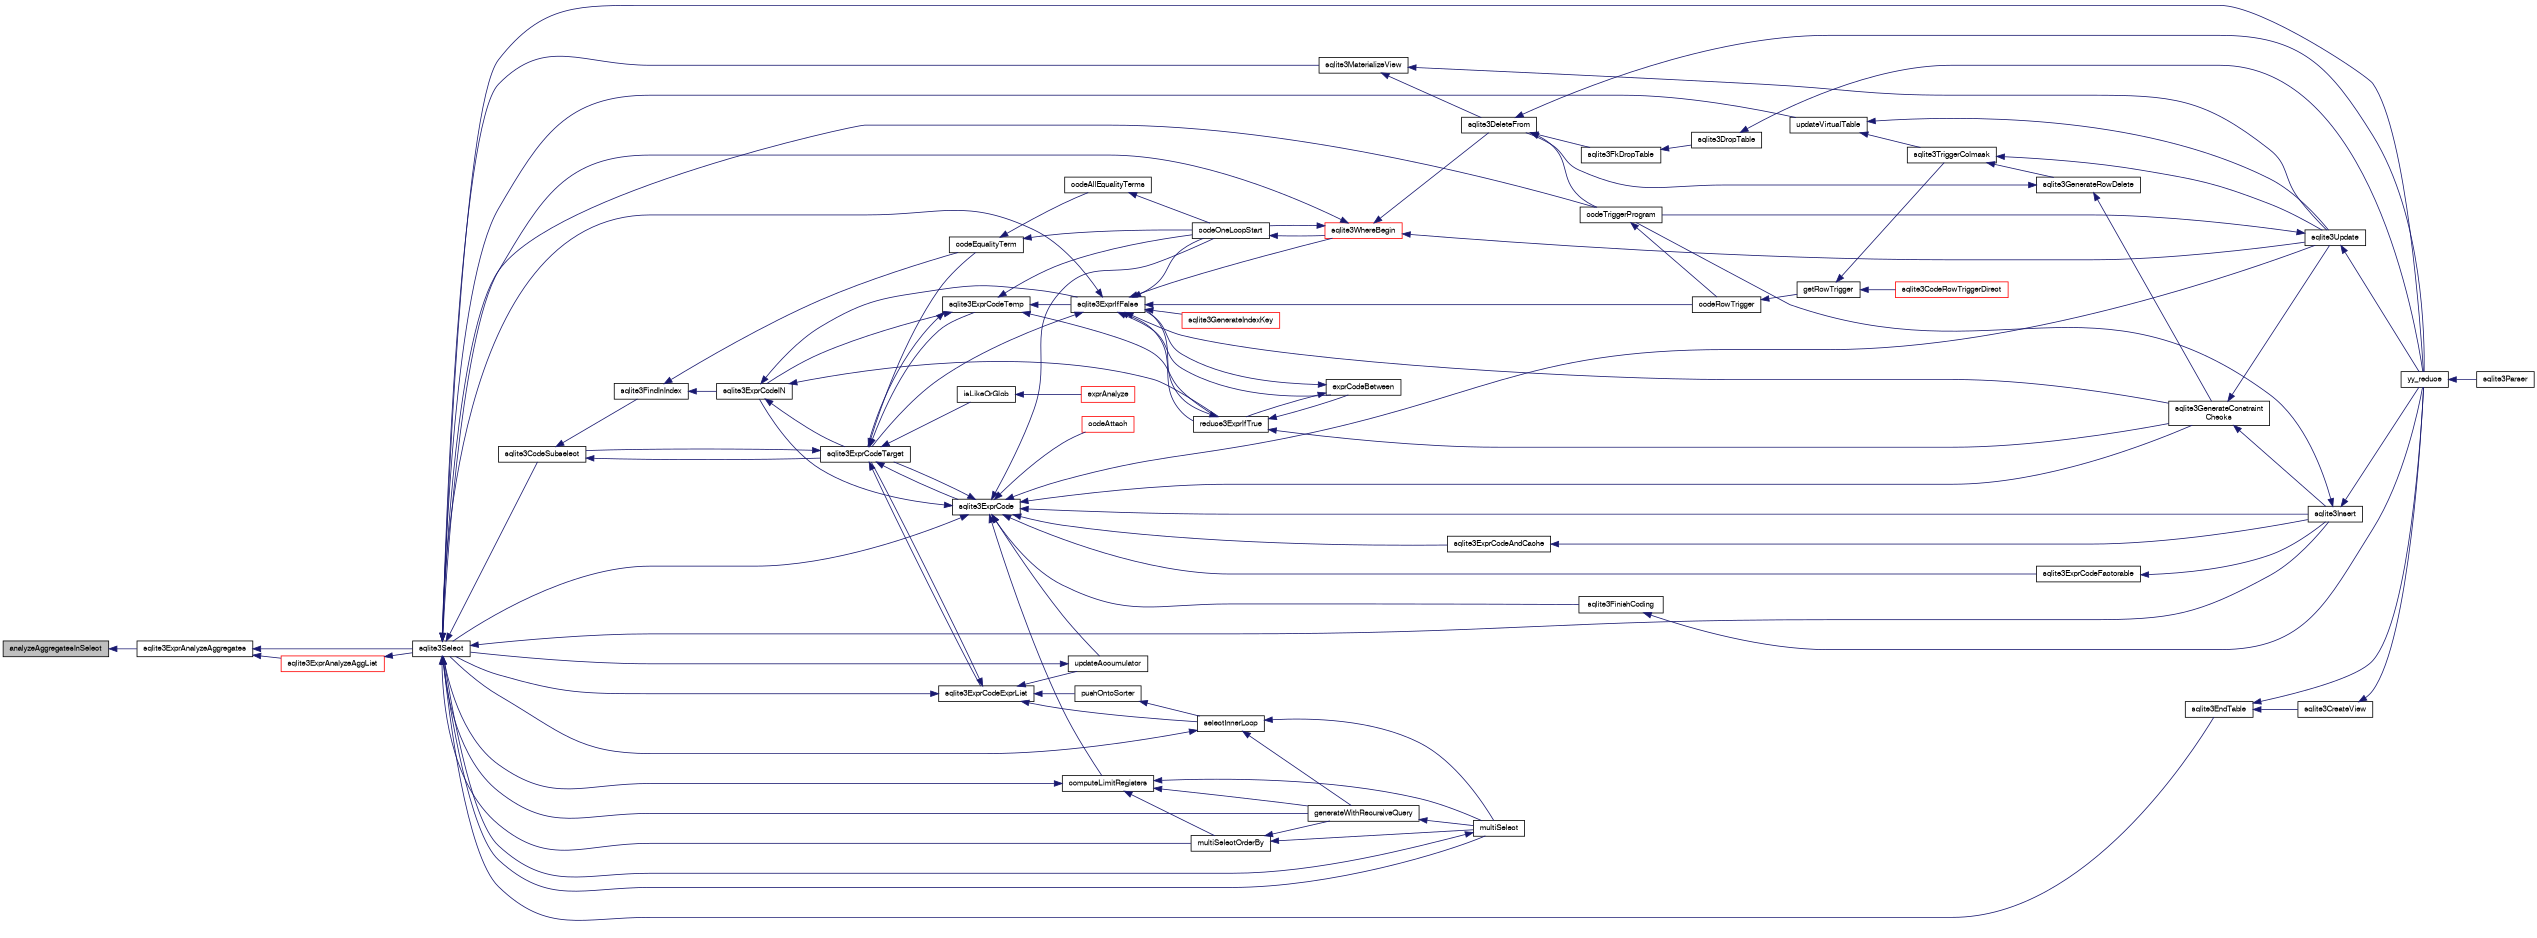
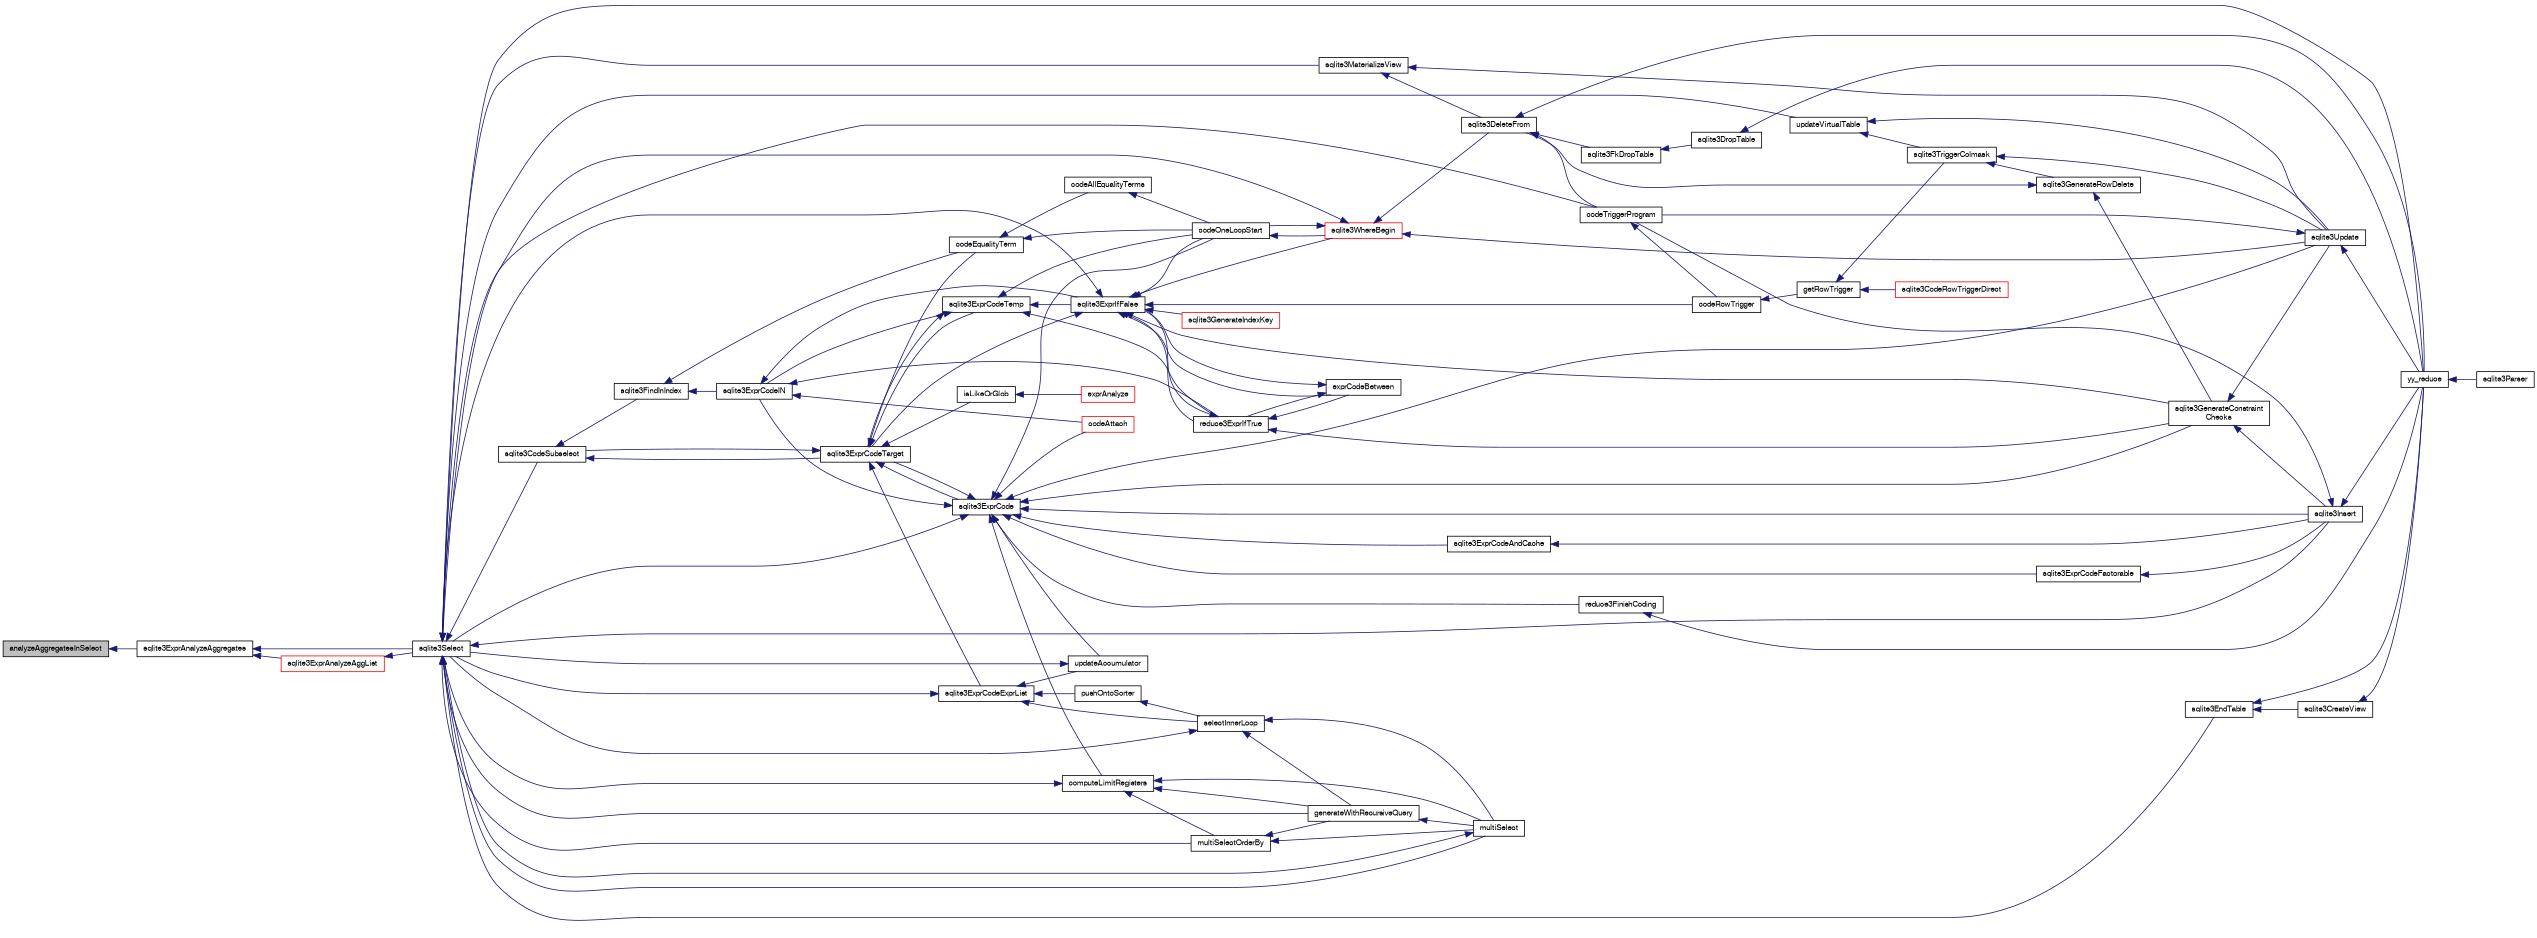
  digraph {
    rankdir=LR
    node [color=black fillcolor=white fontname=FreeSans fontsize=10 shape=record style=filled]
    edge [color=midnightblue dir=back fontname=FreeSans fontsize=10 labelfontname=FreeSans labelfontsize=10 style=solid]
    n1 [fillcolor=grey75 fontcolor=black height=0.2 label=analyzeAggregatesInSelect width=0.4]
    n2 [height=0.2 label=sqlite3ExprAnalyzeAggregates width=0.4]
    n3 [color=red height=0.2 label=sqlite3ExprAnalyzeAggList width=0.4]
    n4 [height=0.2 label=sqlite3Select width=0.4]
    n5 [height=0.2 label=sqlite3CodeSubselect width=0.4]
    n6 [height=0.2 label=sqlite3Insert width=0.4]
    n7 [height=0.2 label=codeTriggerProgram width=0.4]
    n8 [height=0.2 label=yy_reduce width=0.4]
    n9 [height=0.2 label=generateWithRecursiveQuery width=0.4]
    n10 [height=0.2 label=multiSelect width=0.4]
    n11 [height=0.2 label=multiSelectOrderBy width=0.4]
    n12 [height=0.2 label=sqlite3EndTable width=0.4]
    n13 [height=0.2 label=sqlite3MaterializeView width=0.4]
    n14 [height=0.2 label=updateVirtualTable width=0.4]
    n15 [height=0.2 label=sqlite3FindInIndex width=0.4]
    n16 [height=0.2 label=sqlite3ExprCodeTarget width=0.4]
    n17 [height=0.2 label=codeRowTrigger width=0.4]
    n18 [height=0.2 label=sqlite3Parser width=0.4]
    n19 [height=0.2 label=sqlite3CreateView width=0.4]
    n20 [height=0.2 label=sqlite3Update width=0.4]
    n21 [height=0.2 label=sqlite3DeleteFrom width=0.4]
    n22 [height=0.2 label=sqlite3TriggerColmask width=0.4]
    n23 [height=0.2 label=sqlite3ExprCodeIN width=0.4]
    n24 [height=0.2 label=codeEqualityTerm width=0.4]
    n25 [height=0.2 label=sqlite3ExprCodeTemp width=0.4]
    n26 [height=0.2 label=sqlite3ExprCode width=0.4]
    n27 [height=0.2 label=sqlite3ExprCodeExprList width=0.4]
    n28 [height=0.2 label=isLikeOrGlob width=0.4]
    n29 [height=0.2 label=reduce3ExprIfTrue width=0.4]
    n30 [height=0.2 label=sqlite3ExprIfFalse width=0.4]
    n31 [height=0.2 label=codeOneLoopStart width=0.4]
    n32 [height=0.2 label=codeAllEqualityTerms width=0.4]
    n33 [height=0.2 label=exprCodeBetween width=0.4]
    n34 [height=0.2 label="sqlite3GenerateConstraint\lChecks" width=0.4]
    n35 [color=red height=0.2 label=sqlite3GenerateIndexKey width=0.4]
    n36 [color=red height=0.2 label=sqlite3WhereBegin width=0.4]
    n37 [height=0.2 label=sqlite3ExprCodeFactorable width=0.4]
    n38 [height=0.2 label=sqlite3ExprCodeAndCache width=0.4]
    n39 [color=red height=0.2 label=codeAttach width=0.4]
-   n40 [height=0.2 label=sqlite3FinishCoding width=0.4]
+   n40 [height=0.2 label=reduce3FinishCoding width=0.4]
    n41 [height=0.2 label=computeLimitRegisters width=0.4]
    n42 [height=0.2 label=updateAccumulator width=0.4]
    n43 [height=0.2 label=pushOntoSorter width=0.4]
    n44 [height=0.2 label=selectInnerLoop width=0.4]
    n45 [color=red height=0.2 label=exprAnalyze width=0.4]
    n46 [height=0.2 label=getRowTrigger width=0.4]
    n47 [color=red height=0.2 label=sqlite3CodeRowTriggerDirect width=0.4]
    n48 [height=0.2 label=sqlite3GenerateRowDelete width=0.4]
    n49 [height=0.2 label=sqlite3FkDropTable width=0.4]
    n50 [height=0.2 label=sqlite3DropTable width=0.4]
    n1 -> n2
    n2 -> n3
    n2 -> n4
    n3 -> n4
    n4 -> n5
    n4 -> n6
    n4 -> n7
    n4 -> n8
    n4 -> n9
    n4 -> n10
    n4 -> n11
    n4 -> n12
    n4 -> n13
    n4 -> n14
    n5 -> n15
    n5 -> n16
    n6 -> n7
    n6 -> n8
    n7 -> n17
    n8 -> n18
    n9 -> n10
    n10 -> n4
    n11 -> n9
    n11 -> n10
    n12 -> n8
    n12 -> n19
    n13 -> n20
    n13 -> n21
    n14 -> n20
    n14 -> n22
    n15 -> n23
    n15 -> n24
    n16 -> n5
    n16 -> n24
    n16 -> n25
    n16 -> n26
    n16 -> n27
    n16 -> n28
    n17 -> n46
    n19 -> n8
    n20 -> n7
    n20 -> n8
    n21 -> n7
    n21 -> n8
    n21 -> n49
    n22 -> n20
    n22 -> n48
-   n23 -> n16
+   n23 -> n39
    n23 -> n29
    n23 -> n30
    n24 -> n31
    n24 -> n32
    n25 -> n16
    n25 -> n23
    n25 -> n29
    n25 -> n30
    n25 -> n31
    n26 -> n4
    n26 -> n6
    n26 -> n16
    n26 -> n20
    n26 -> n23
    n26 -> n31
    n26 -> n34
    n26 -> n37
    n26 -> n38
    n26 -> n39
    n26 -> n40
    n26 -> n41
    n26 -> n42
    n27 -> n4
-   n27 -> n16
    n27 -> n42
    n27 -> n43
    n27 -> n44
    n28 -> n45
    n29 -> n30
    n29 -> n33
    n29 -> n34
    n30 -> n4
    n30 -> n16
    n30 -> n17
    n30 -> n29
    n30 -> n31
    n30 -> n33
    n30 -> n34
    n30 -> n35
    n30 -> n36
    n31 -> n36
    n32 -> n31
    n33 -> n29
    n33 -> n30
    n34 -> n6
    n34 -> n20
    n36 -> n4
    n36 -> n20
    n36 -> n21
    n36 -> n31
    n37 -> n6
    n38 -> n6
    n40 -> n8
    n41 -> n4
    n41 -> n9
    n41 -> n10
    n41 -> n11
    n42 -> n4
    n43 -> n44
    n44 -> n4
    n44 -> n9
    n44 -> n10
    n46 -> n22
    n46 -> n47
    n48 -> n21
    n48 -> n34
    n49 -> n50
    n50 -> n8
  }
